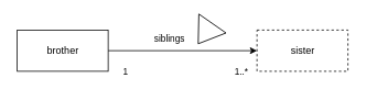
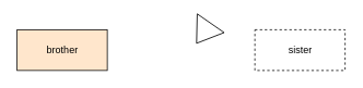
  <mxCell id="0" />
  <mxCell id="1" parent="0" />
- <mxCell id="2" style="edgeStyle=none;html=1;exitX=1;exitY=0.5;exitDx=0;exitDy=0;entryX=0;entryY=0.5;entryDx=0;entryDy=0;" edge="1" parent="1" source="6" target="7"><mxGeometry relative="1" as="geometry" /></mxCell>
- <mxCell id="3" value="siblings" style="edgeLabel;html=1;align=center;verticalAlign=middle;resizable=0;points=[];" vertex="1" connectable="0" parent="2"><mxGeometry x="-0.189" y="-1" relative="1" as="geometry"><mxPoint y="-16" as="offset" /></mxGeometry></mxCell>
- <mxCell id="4" value="1" style="edgeLabel;html=1;align=center;verticalAlign=middle;resizable=0;points=[];" vertex="1" connectable="0" parent="2"><mxGeometry x="-0.511" relative="1" as="geometry"><mxPoint x="-24" y="25" as="offset" /></mxGeometry></mxCell>
- <mxCell id="5" value="1..*" style="edgeLabel;html=1;align=center;verticalAlign=middle;resizable=0;points=[];" vertex="1" connectable="0" parent="2"><mxGeometry x="0.278" y="-4" relative="1" as="geometry"><mxPoint x="45" y="21" as="offset" /></mxGeometry></mxCell>
- <mxCell id="6" value="brother" style="html=1;" vertex="1" parent="1"><mxGeometry x="20" y="36" width="110" height="50" as="geometry" /></mxCell>
+ <mxCell id="6" value="brother" style="html=1;fillColor=#ffe6cc;" vertex="1" parent="1"><mxGeometry x="20" y="36" width="110" height="50" as="geometry" /></mxCell>
  <mxCell id="7" value="sister" style="html=1;dashed=1;" vertex="1" parent="1"><mxGeometry x="310" y="36" width="110" height="50" as="geometry" /></mxCell>
  <mxCell id="8" value="" style="triangle;whiteSpace=wrap;html=1;rotation=125;" vertex="1" parent="1"><mxGeometry x="232.5" y="20.33" width="30" height="40" as="geometry" /></mxCell>
